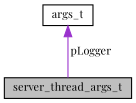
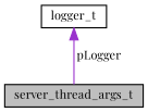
  digraph {
    fontname="Playfair Display"
    node [color=black fontname="Playfair Display" fontsize=10 shape=record style=filled]
    n1 [fillcolor=grey75 fontcolor=black height=0.2 label=server_thread_args_t width=0.4]
-   n2 [fillcolor=white height=0.2 label=args_t width=0.4]
+   n2 [fillcolor=white height=0.2 label=logger_t width=0.4]
    n2 -> n1 [color=darkorchid3 dir=back fontname="Playfair Display" fontsize=10 label=" pLogger" labelfontname=Helvetica labelfontsize=10 style=solid]
  }
